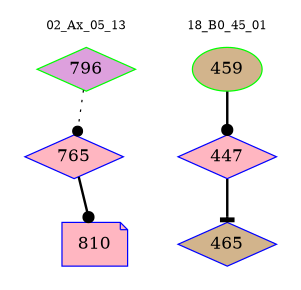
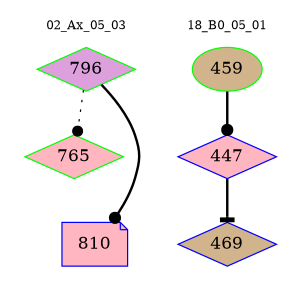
  digraph {
    node [color=blue fillcolor=lightpink shape=diamond style=filled]
    edge [arrowhead=dot color=black style=bold]
    n1 [color=green fillcolor=plum label=796]
-   n2 [label=765]
+   n2 [color=green label=765]
    n3 [label=810 shape=note]
    n4 [color=green fillcolor=tan label=459 shape=ellipse]
    n5 [label=447]
-   n6 [fillcolor=tan label=465]
+   n6 [fillcolor=tan label=469]
    subgraph cluster_1 {
      color=white
      fontsize=10
-     label="02_Ax_05_13"
+     label="02_Ax_05_03"
      n1
      n2
      n3
    }
    subgraph cluster_2 {
      color=white
      fontsize=10
-     label="18_B0_45_01"
+     label="18_B0_05_01"
      n4
      n5
      n6
    }
    n1 -> n2 [style=dotted]
-   n2 -> n3
+   n1 -> n3
    n4 -> n5
    n5 -> n6 [arrowhead=tee]
  }
